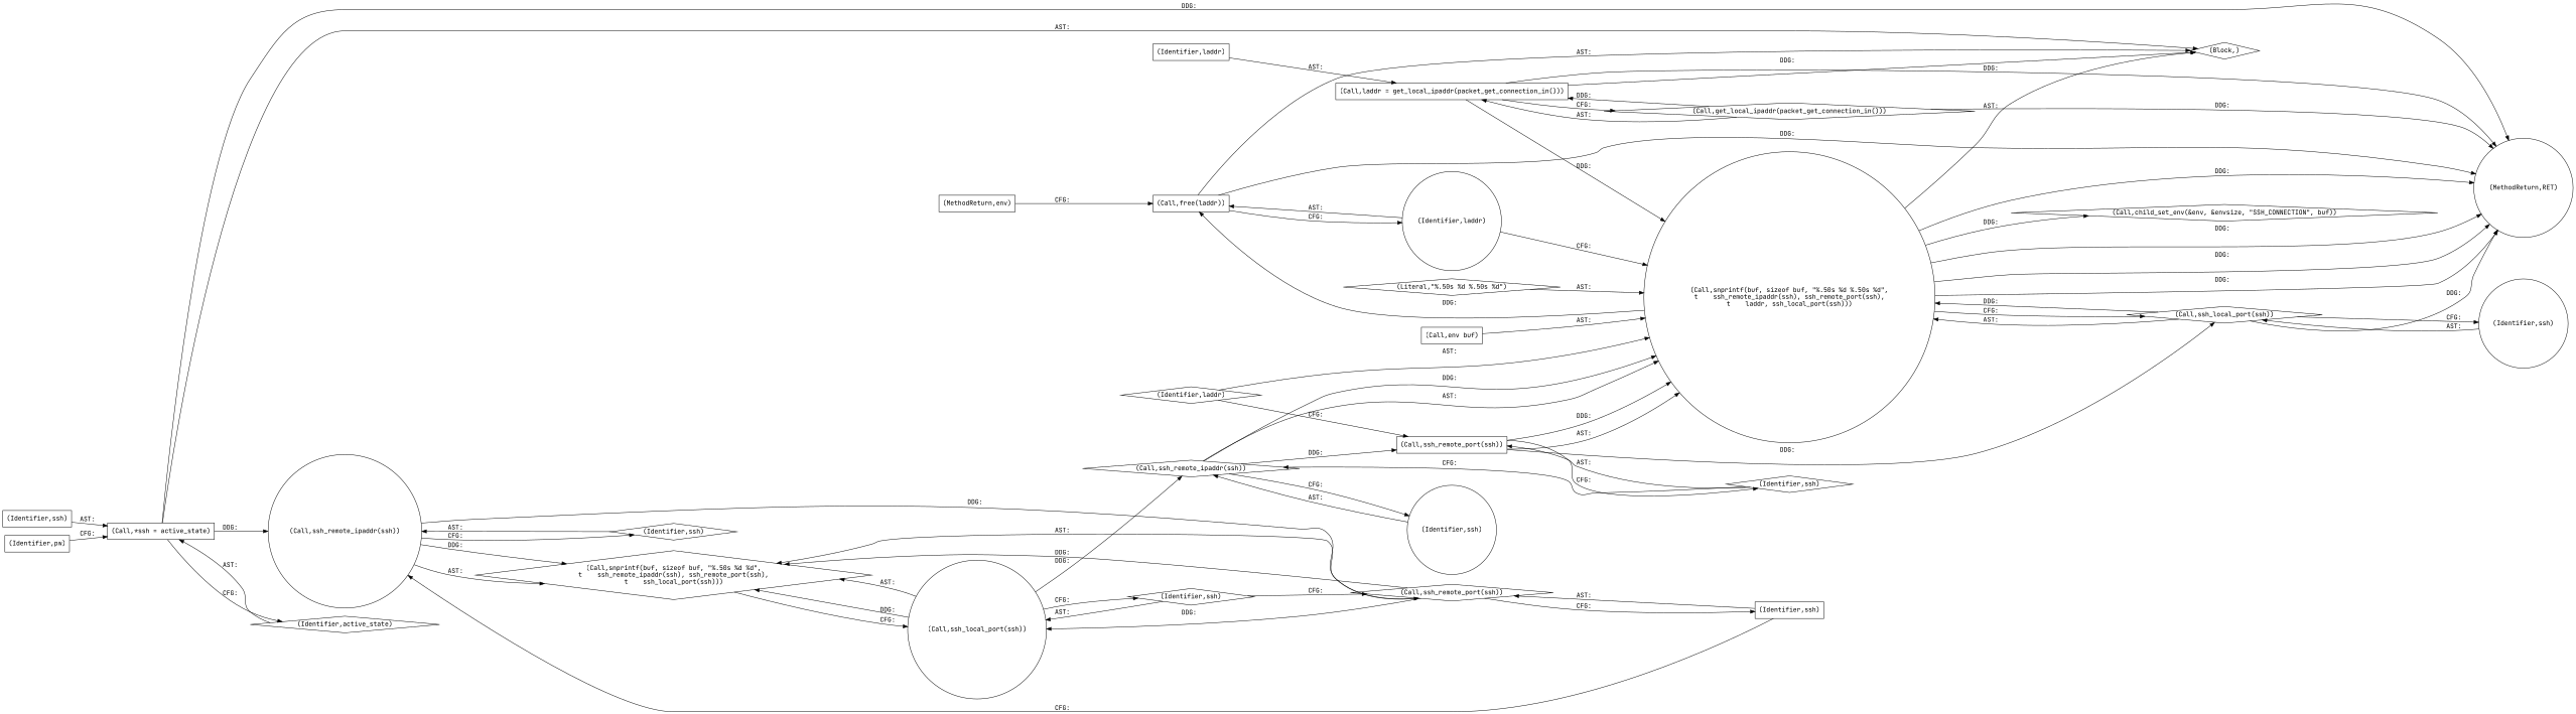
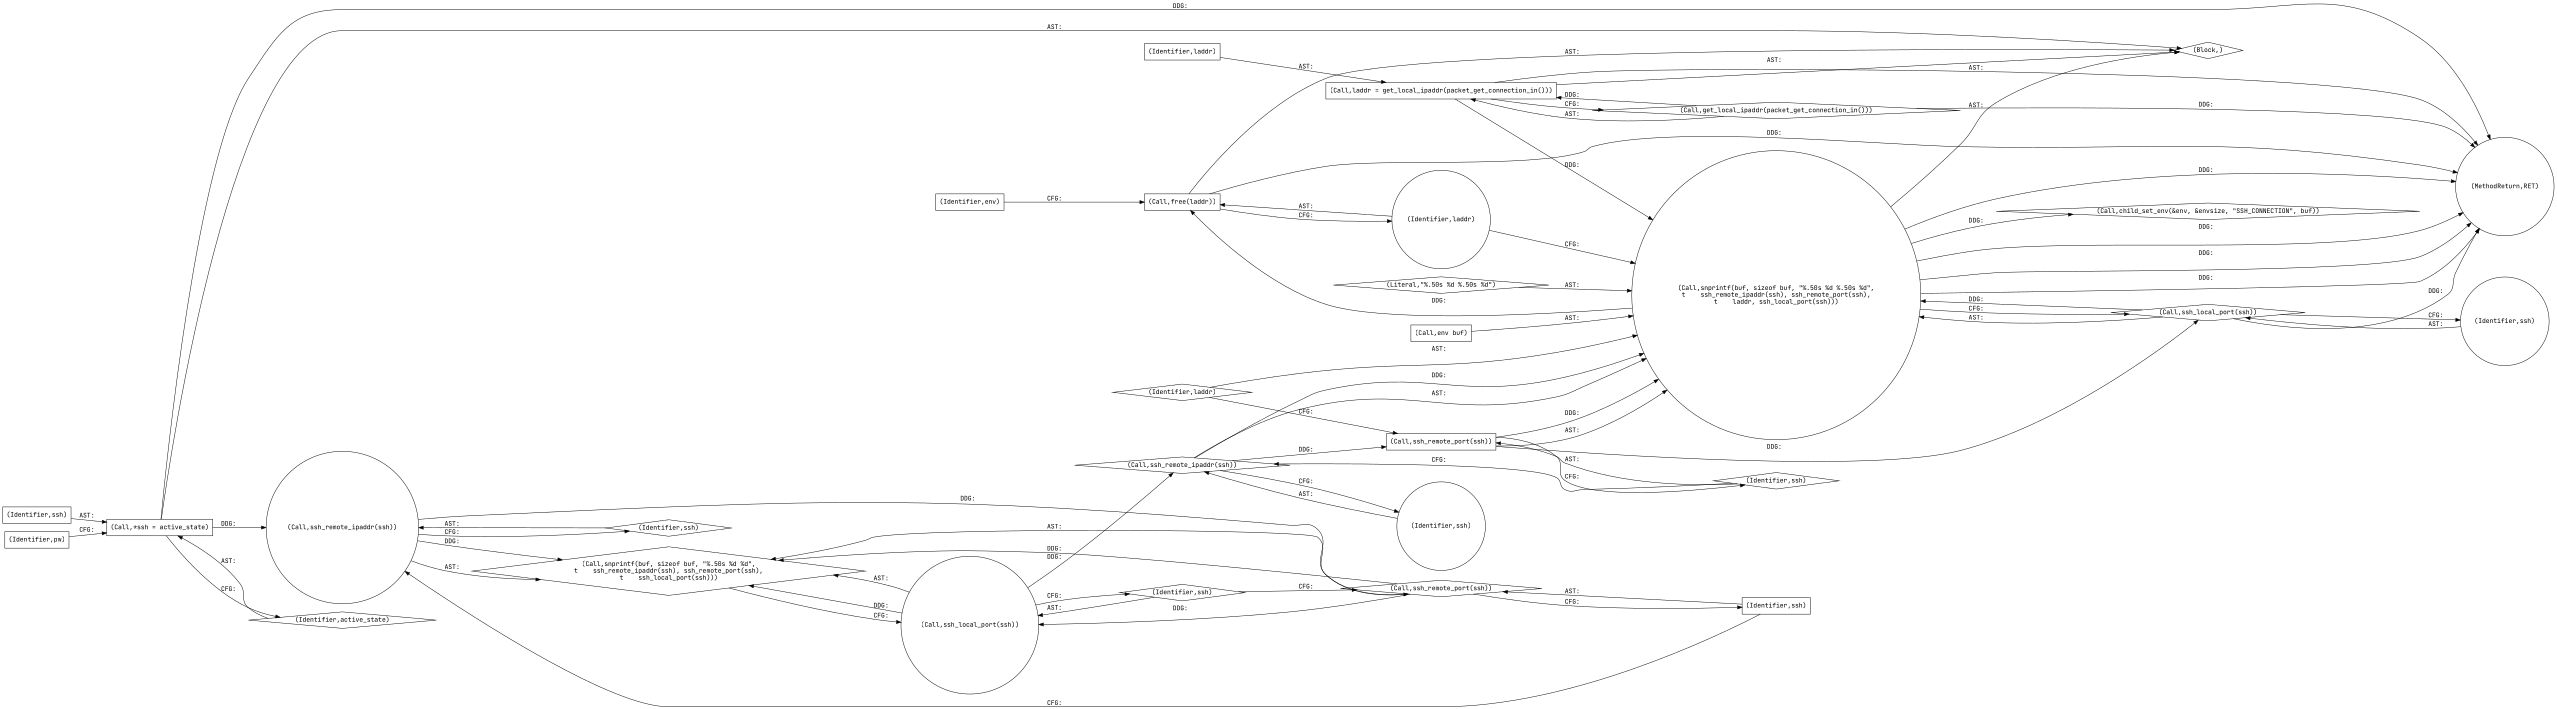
  digraph {
    fontname="JetBrains Mono"
    rankdir=LR
    node [fontname="JetBrains Mono" shape=diamond]
    edge [fontname="JetBrains Mono"]
    n1 [label="(Call,free(laddr))" shape=box]
    n2 [label="(MethodReturn,RET)" shape=circle]
    n3 [label="(Block,)"]
    n4 [label="(Identifier,laddr)" shape=circle]
    n5 [label="(Call,snprintf(buf, sizeof buf, \"%.50s %d %.50s %d\",\n\t    ssh_remote_ipaddr(ssh), ssh_remote_port(ssh),\n\t    laddr, ssh_local_port(ssh)))" shape=circle]
    n6 [label="(Call,ssh_local_port(ssh))"]
    n7 [label="(Call,child_set_env(&env, &envsize, \"SSH_CONNECTION\", buf))"]
    n8 [label="(Identifier,ssh)" shape=circle]
    n9 [label="(Call,ssh_remote_ipaddr(ssh))"]
    n10 [label="(Call,ssh_remote_port(ssh))" shape=box]
    n11 [label="(Identifier,ssh)" shape=circle]
    n12 [label="(Identifier,ssh)"]
    n13 [label="(Call,ssh_local_port(ssh))" shape=circle]
    n14 [label="(Identifier,ssh)"]
    n15 [label="(Call,snprintf(buf, sizeof buf, \"%.50s %d %d\",\n\t    ssh_remote_ipaddr(ssh), ssh_remote_port(ssh),\n\t    ssh_local_port(ssh)))"]
    n16 [label="(Call,ssh_remote_port(ssh))"]
    n17 [label="(Identifier,ssh)" shape=box]
    n18 [label="(Call,ssh_remote_ipaddr(ssh))" shape=circle]
    n19 [label="(Identifier,ssh)"]
    n20 [label="(Call,*ssh = active_state)" shape=box]
    n21 [label="(Identifier,active_state)"]
    n22 [label="(Call,laddr = get_local_ipaddr(packet_get_connection_in()))" shape=box]
    n23 [label="(Call,get_local_ipaddr(packet_get_connection_in()))"]
    n24 [label="(Identifier,laddr)" shape=box]
-   n25 [label="(MethodReturn,env)" shape=box]
+   n25 [label="(Identifier,env)" shape=box]
    n26 [label="(Identifier,laddr)"]
    n27 [label="(Identifier,ssh)" shape=box]
    n28 [label="(Identifier,pw)" shape=box]
    n29 [label="(Literal,\"%.50s %d %.50s %d\")"]
    n30 [label="(Call,env buf)" shape=box]
    n1 -> n2 [label="DDG: "]
    n1 -> n3 [label="AST: "]
    n1 -> n4 [label="CFG: "]
    n4 -> n1 [label="AST: "]
    n4 -> n5 [label="CFG: "]
    n5 -> n1 [label="DDG: "]
    n5 -> n2 [label="DDG: "]
    n5 -> n2 [label="DDG: "]
    n5 -> n2 [label="DDG: "]
    n5 -> n2 [label="DDG: "]
    n5 -> n3 [label="AST: "]
    n5 -> n6 [label="CFG: "]
    n5 -> n7 [label="DDG: "]
    n6 -> n2 [label="DDG: "]
    n6 -> n5 [label="AST: "]
    n6 -> n5 [label="DDG: "]
    n6 -> n8 [label="CFG: "]
    n8 -> n6 [label="AST: "]
    n9 -> n5 [label="AST: "]
    n9 -> n5 [label="DDG: "]
    n9 -> n10 [label="DDG: "]
    n9 -> n11 [label="CFG: "]
    n10 -> n5 [label="AST: "]
    n10 -> n5 [label="DDG: "]
    n10 -> n6 [label="DDG: "]
    n10 -> n12 [label="CFG: "]
    n11 -> n9 [label="AST: "]
    n12 -> n9 [label="CFG: "]
    n12 -> n10 [label="AST: "]
    n13 -> n9 [label="DDG: "]
    n13 -> n14 [label="CFG: "]
    n13 -> n15 [label="AST: "]
    n13 -> n15 [label="DDG: "]
    n14 -> n13 [label="AST: "]
    n14 -> n16 [label="CFG: "]
    n15 -> n13 [label="CFG: "]
    n16 -> n13 [label="DDG: "]
    n16 -> n15 [label="AST: "]
    n16 -> n15 [label="DDG: "]
    n16 -> n17 [label="CFG: "]
    n17 -> n16 [label="AST: "]
    n17 -> n18 [label="CFG: "]
    n18 -> n15 [label="AST: "]
    n18 -> n15 [label="DDG: "]
    n18 -> n16 [label="DDG: "]
    n18 -> n19 [label="CFG: "]
    n19 -> n18 [label="AST: "]
    n20 -> n2 [label="DDG: "]
    n20 -> n3 [label="AST: "]
    n20 -> n18 [label="DDG: "]
    n20 -> n21 [label="CFG: "]
    n21 -> n20 [label="AST: "]
-   n22 -> n2 [label="DDG: "]
-   n22 -> n3 [label="DDG: "]
+   n22 -> n2 [label="AST: "]
+   n22 -> n3 [label="AST: "]
    n22 -> n5 [label="DDG: "]
    n22 -> n23 [label="CFG: "]
    n23 -> n2 [label="DDG: "]
    n23 -> n22 [label="AST: "]
    n23 -> n22 [label="DDG: "]
    n24 -> n22 [label="AST: "]
    n25 -> n1 [label="CFG: "]
    n26 -> n5 [label="AST: "]
    n26 -> n10 [label="CFG: "]
    n27 -> n20 [label="AST: "]
    n28 -> n20 [label="CFG: "]
    n29 -> n5 [label="AST: "]
    n30 -> n5 [label="AST: "]
  }
